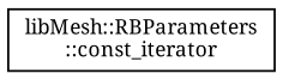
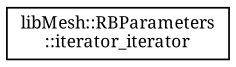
  digraph {
    rankdir=LR
    fontname="Noto Serif"
-   n1 [color=black fillcolor=white fontname="Noto Serif" fontsize=10 height=0.2 label="libMesh::RBParameters\l::const_iterator" shape=record style=filled width=0.4]
+   n1 [color=black fillcolor=white fontname="Noto Serif" fontsize=10 height=0.2 label="libMesh::RBParameters\l::iterator_iterator" shape=record style=filled width=0.4]
  }
